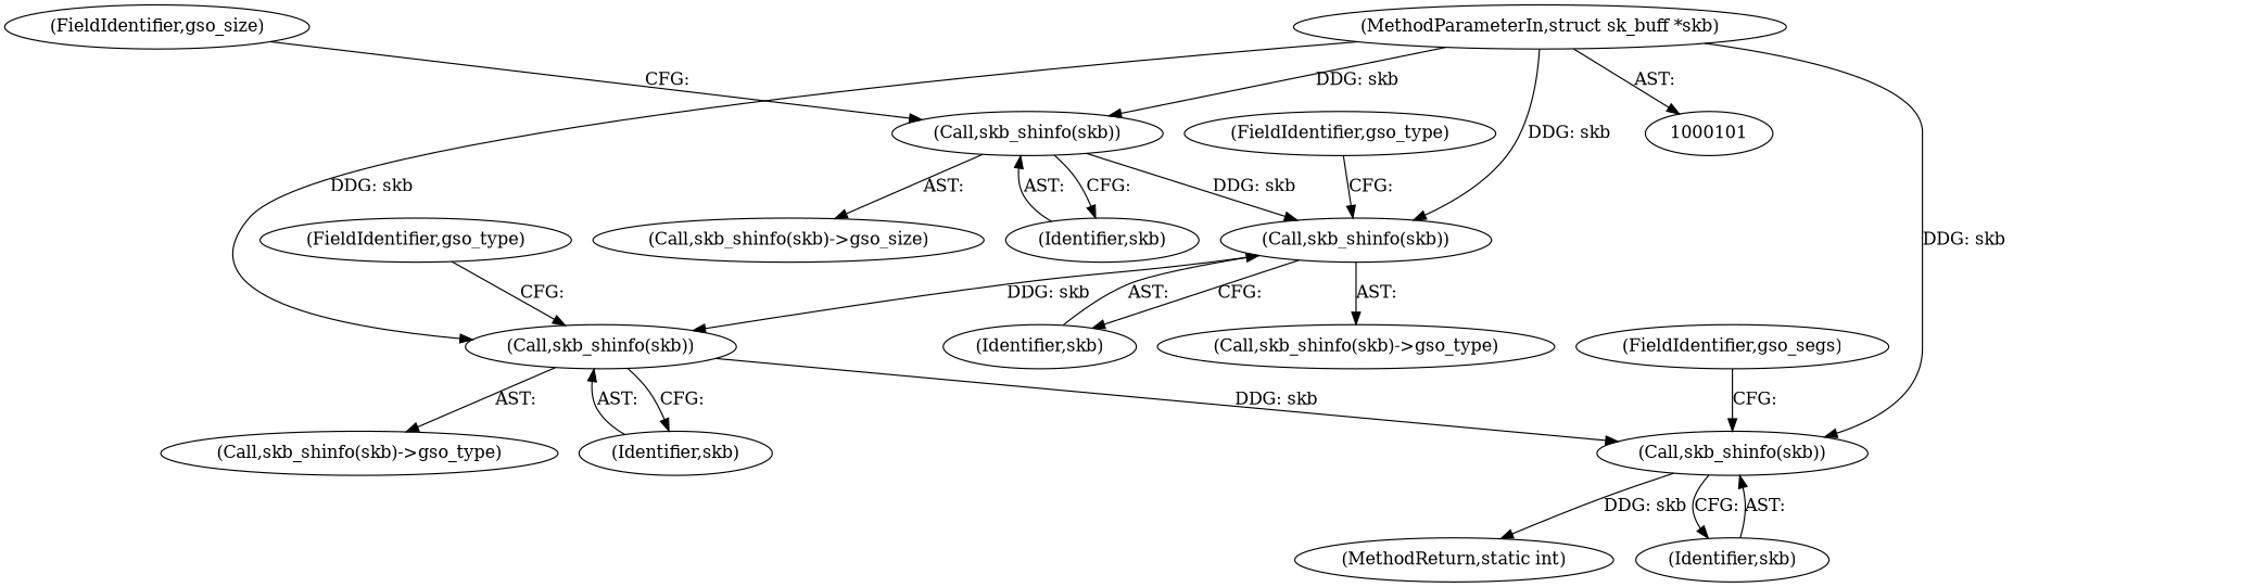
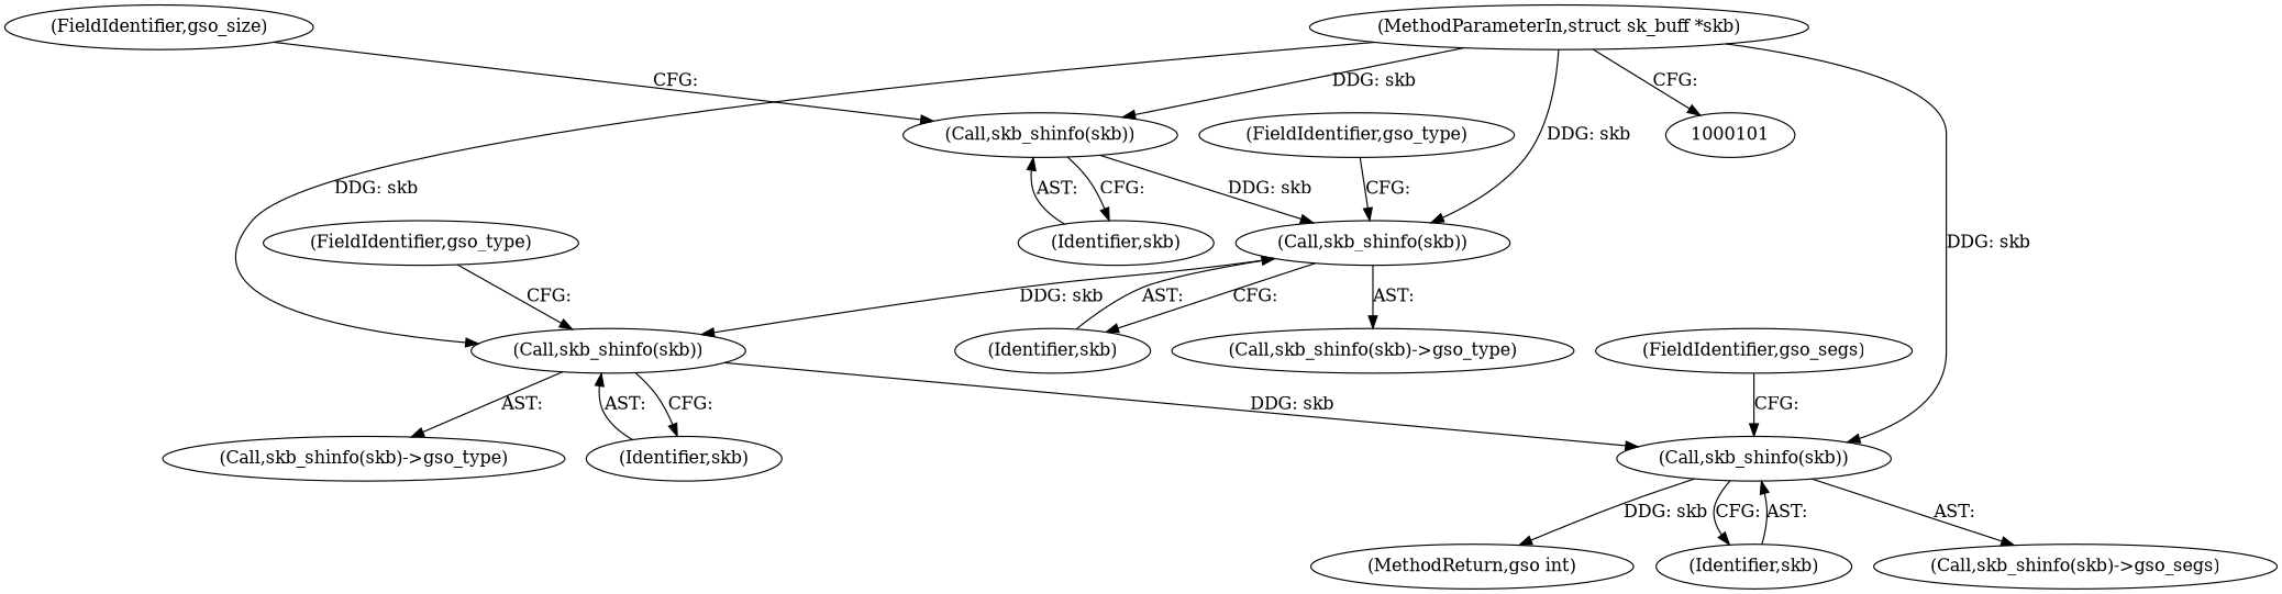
  digraph {
    n1 [label="(Call,skb_shinfo(skb))"]
    n2 [label="(Call,skb_shinfo(skb))"]
    n3 [label="(Identifier,skb)"]
    n4 [label="(Call,skb_shinfo(skb)->gso_type)"]
    n5 [label="(Call,skb_shinfo(skb))"]
    n6 [label="(Identifier,skb)"]
    n7 [label="(Call,skb_shinfo(skb)->gso_type)"]
    n8 [label="(Call,skb_shinfo(skb))"]
-   n9 [label="(Call,skb_shinfo(skb)->gso_size)"]
    n10 [label="(Identifier,skb)"]
    n11 [label="(MethodParameterIn,struct sk_buff *skb)"]
    n12 [label=1000101]
-   n13 [label="(MethodReturn,static int)"]
+   n13 [label="(MethodReturn,gso int)"]
    n14 [label="(Identifier,skb)"]
+   n15 [label="(Call,skb_shinfo(skb)->gso_segs)"]
    n16 [label="(FieldIdentifier,gso_type)"]
    n17 [label="(FieldIdentifier,gso_size)"]
    n18 [label="(FieldIdentifier,gso_type)"]
    n19 [label="(FieldIdentifier,gso_segs)"]
    n1 -> n2 [label="DDG: skb"]
    n1 -> n3 [label="CFG: "]
    n1 -> n4 [label="AST: "]
    n2 -> n5 [label="DDG: skb"]
    n2 -> n6 [label="CFG: "]
    n2 -> n7 [label="AST: "]
    n3 -> n1 [label="AST: "]
    n5 -> n13 [label="DDG: skb"]
    n5 -> n14 [label="CFG: "]
+   n5 -> n15 [label="AST: "]
    n6 -> n2 [label="AST: "]
    n8 -> n1 [label="DDG: skb"]
-   n8 -> n9 [label="AST: "]
    n8 -> n10 [label="CFG: "]
    n10 -> n8 [label="AST: "]
    n11 -> n1 [label="DDG: skb"]
    n11 -> n2 [label="DDG: skb"]
    n11 -> n5 [label="DDG: skb"]
    n11 -> n8 [label="DDG: skb"]
-   n11 -> n12 [label="AST: "]
+   n11 -> n12 [label="CFG: "]
    n14 -> n5 [label="AST: "]
    n16 -> n2 [label="CFG: "]
    n17 -> n8 [label="CFG: "]
    n18 -> n1 [label="CFG: "]
    n19 -> n5 [label="CFG: "]
  }
